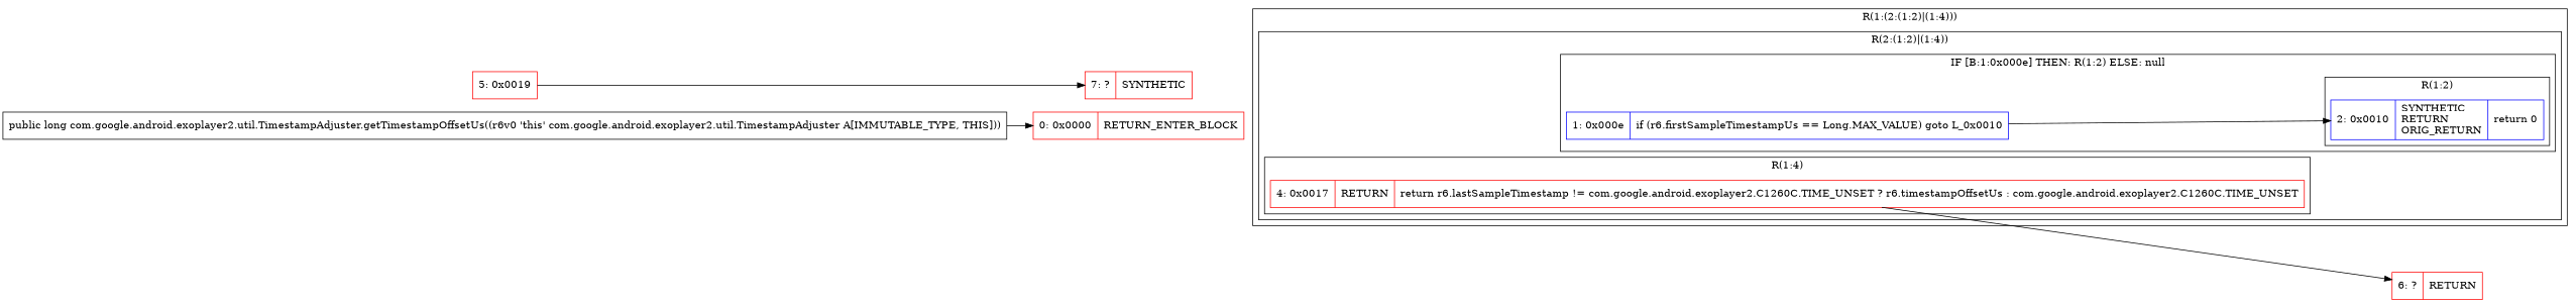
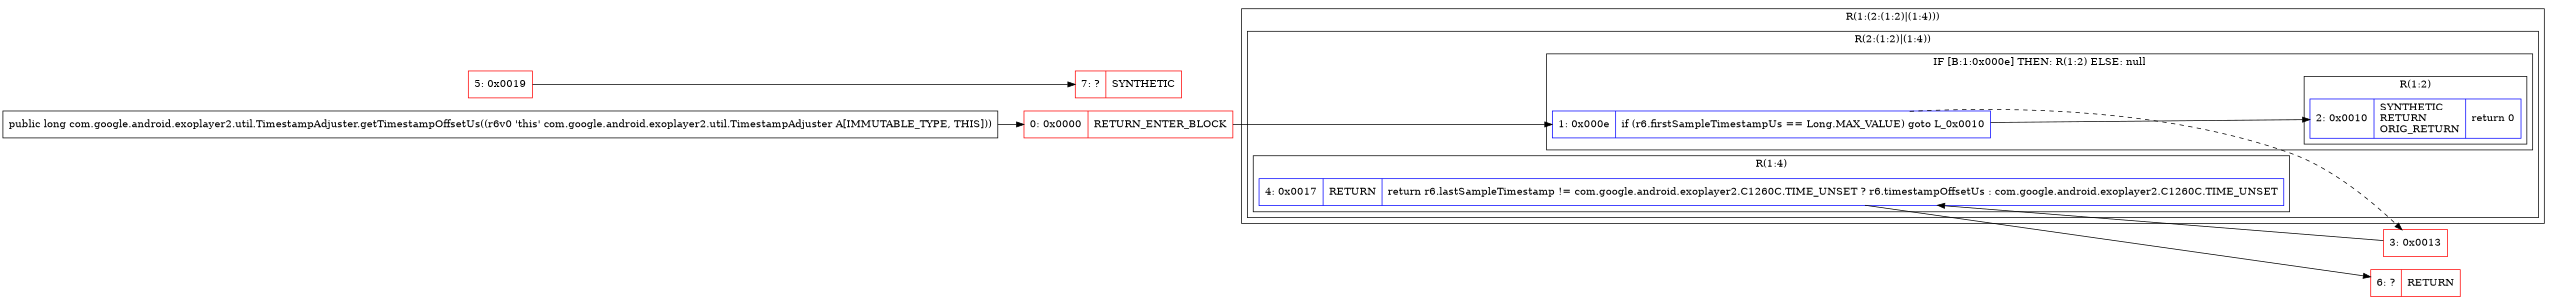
  digraph {
    rankdir=LR
    node [color=red shape=record]
    n1 [color=blue label="{2\:\ 0x0010|SYNTHETIC\lRETURN\lORIG_RETURN\l|return 0\l}"]
    n2 [color=blue label="{1\:\ 0x000e|if (r6.firstSampleTimestampUs == Long.MAX_VALUE) goto L_0x0010\l}"]
-   n3 [label="{4\:\ 0x0017|RETURN\l|return r6.lastSampleTimestamp != com.google.android.exoplayer2.C1260C.TIME_UNSET ? r6.timestampOffsetUs : com.google.android.exoplayer2.C1260C.TIME_UNSET\l}"]
+   n3 [color=blue label="{4\:\ 0x0017|RETURN\l|return r6.lastSampleTimestamp != com.google.android.exoplayer2.C1260C.TIME_UNSET ? r6.timestampOffsetUs : com.google.android.exoplayer2.C1260C.TIME_UNSET\l}"]
+   n4 [label="{3\:\ 0x0013}"]
    n5 [label="{6\:\ ?|RETURN\l}"]
    n6 [label="{5\:\ 0x0019}"]
    n7 [label="{7\:\ ?|SYNTHETIC\l}"]
    n8 [label="{0\:\ 0x0000|RETURN_ENTER_BLOCK\l}"]
    n9 [label="{public long com.google.android.exoplayer2.util.TimestampAdjuster.getTimestampOffsetUs((r6v0 'this' com.google.android.exoplayer2.util.TimestampAdjuster A[IMMUTABLE_TYPE, THIS])) }" color=""]
    subgraph cluster_1 {
      label="R(1:(2:(1:2)|(1:4)))"
      subgraph cluster_2 {
        label="R(2:(1:2)|(1:4))"
        subgraph cluster_3 {
          label="IF [B:1:0x000e] THEN: R(1:2) ELSE: null"
          n2
          subgraph cluster_4 {
            label="R(1:2)"
            n1
          }
        }
        subgraph cluster_5 {
          label="R(1:4)"
          n3
        }
      }
    }
    n2 -> n1
+   n2 -> n4 [style=dashed]
    n3 -> n5
+   n4 -> n3
    n6 -> n7
+   n8 -> n2
    n9 -> n8
  }
